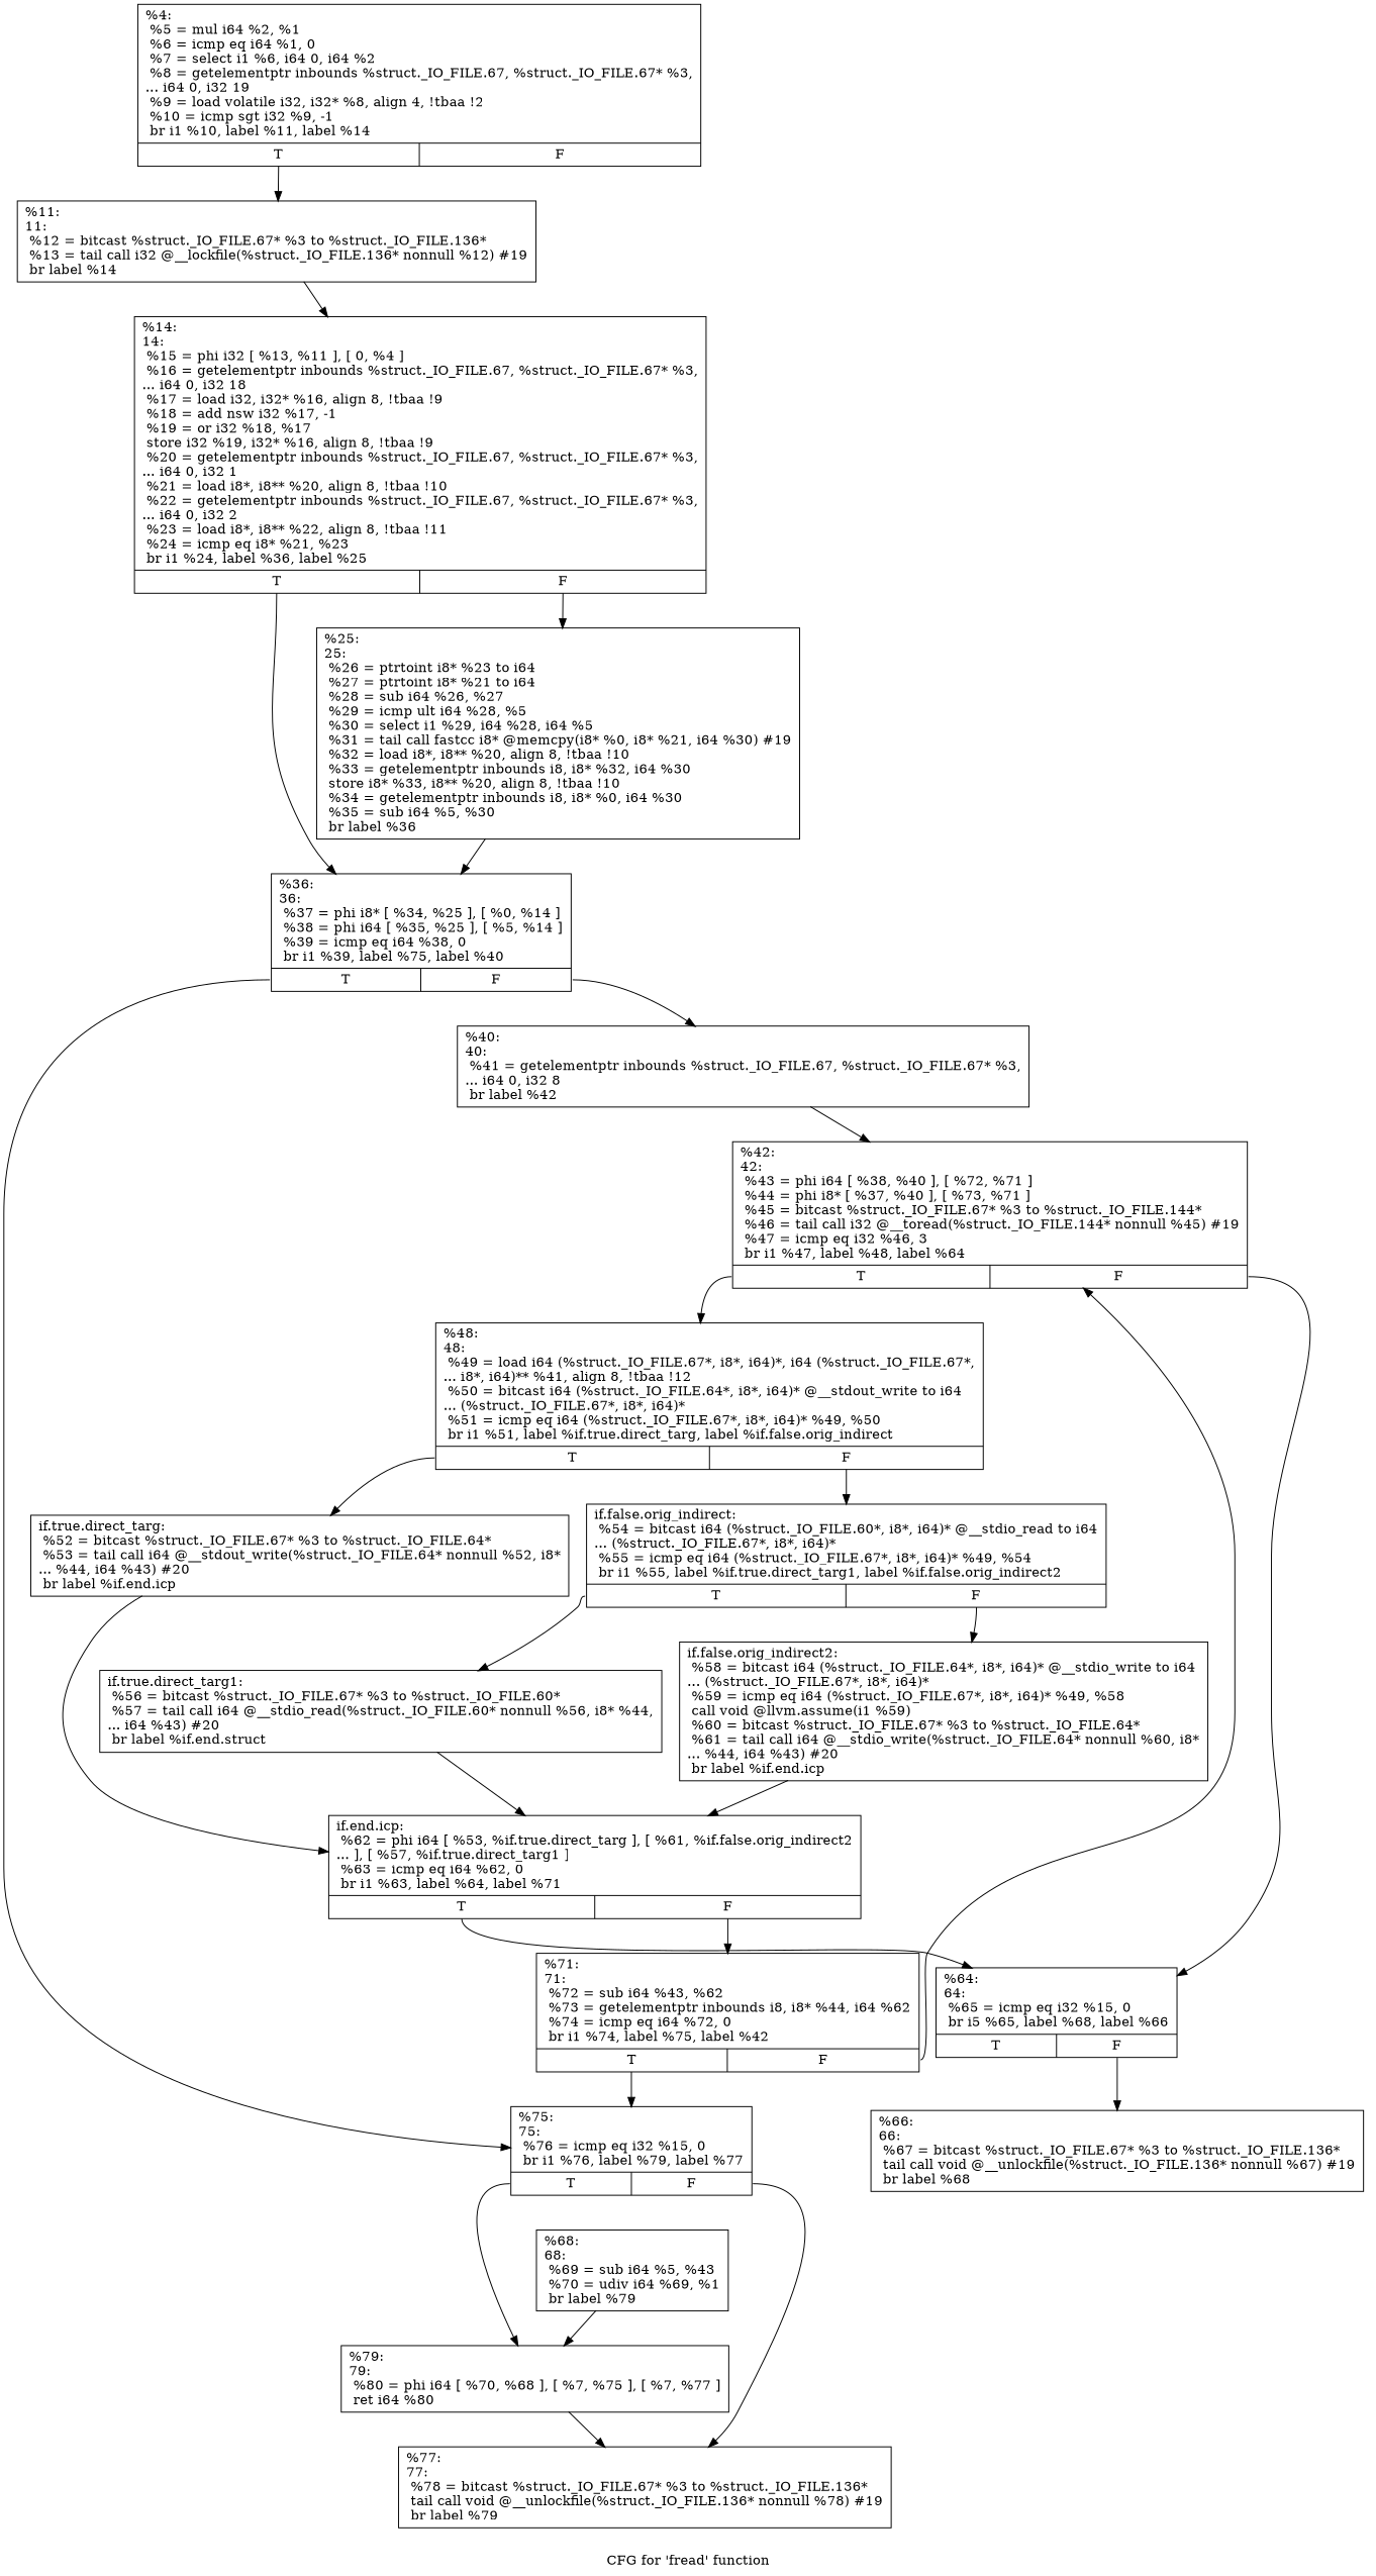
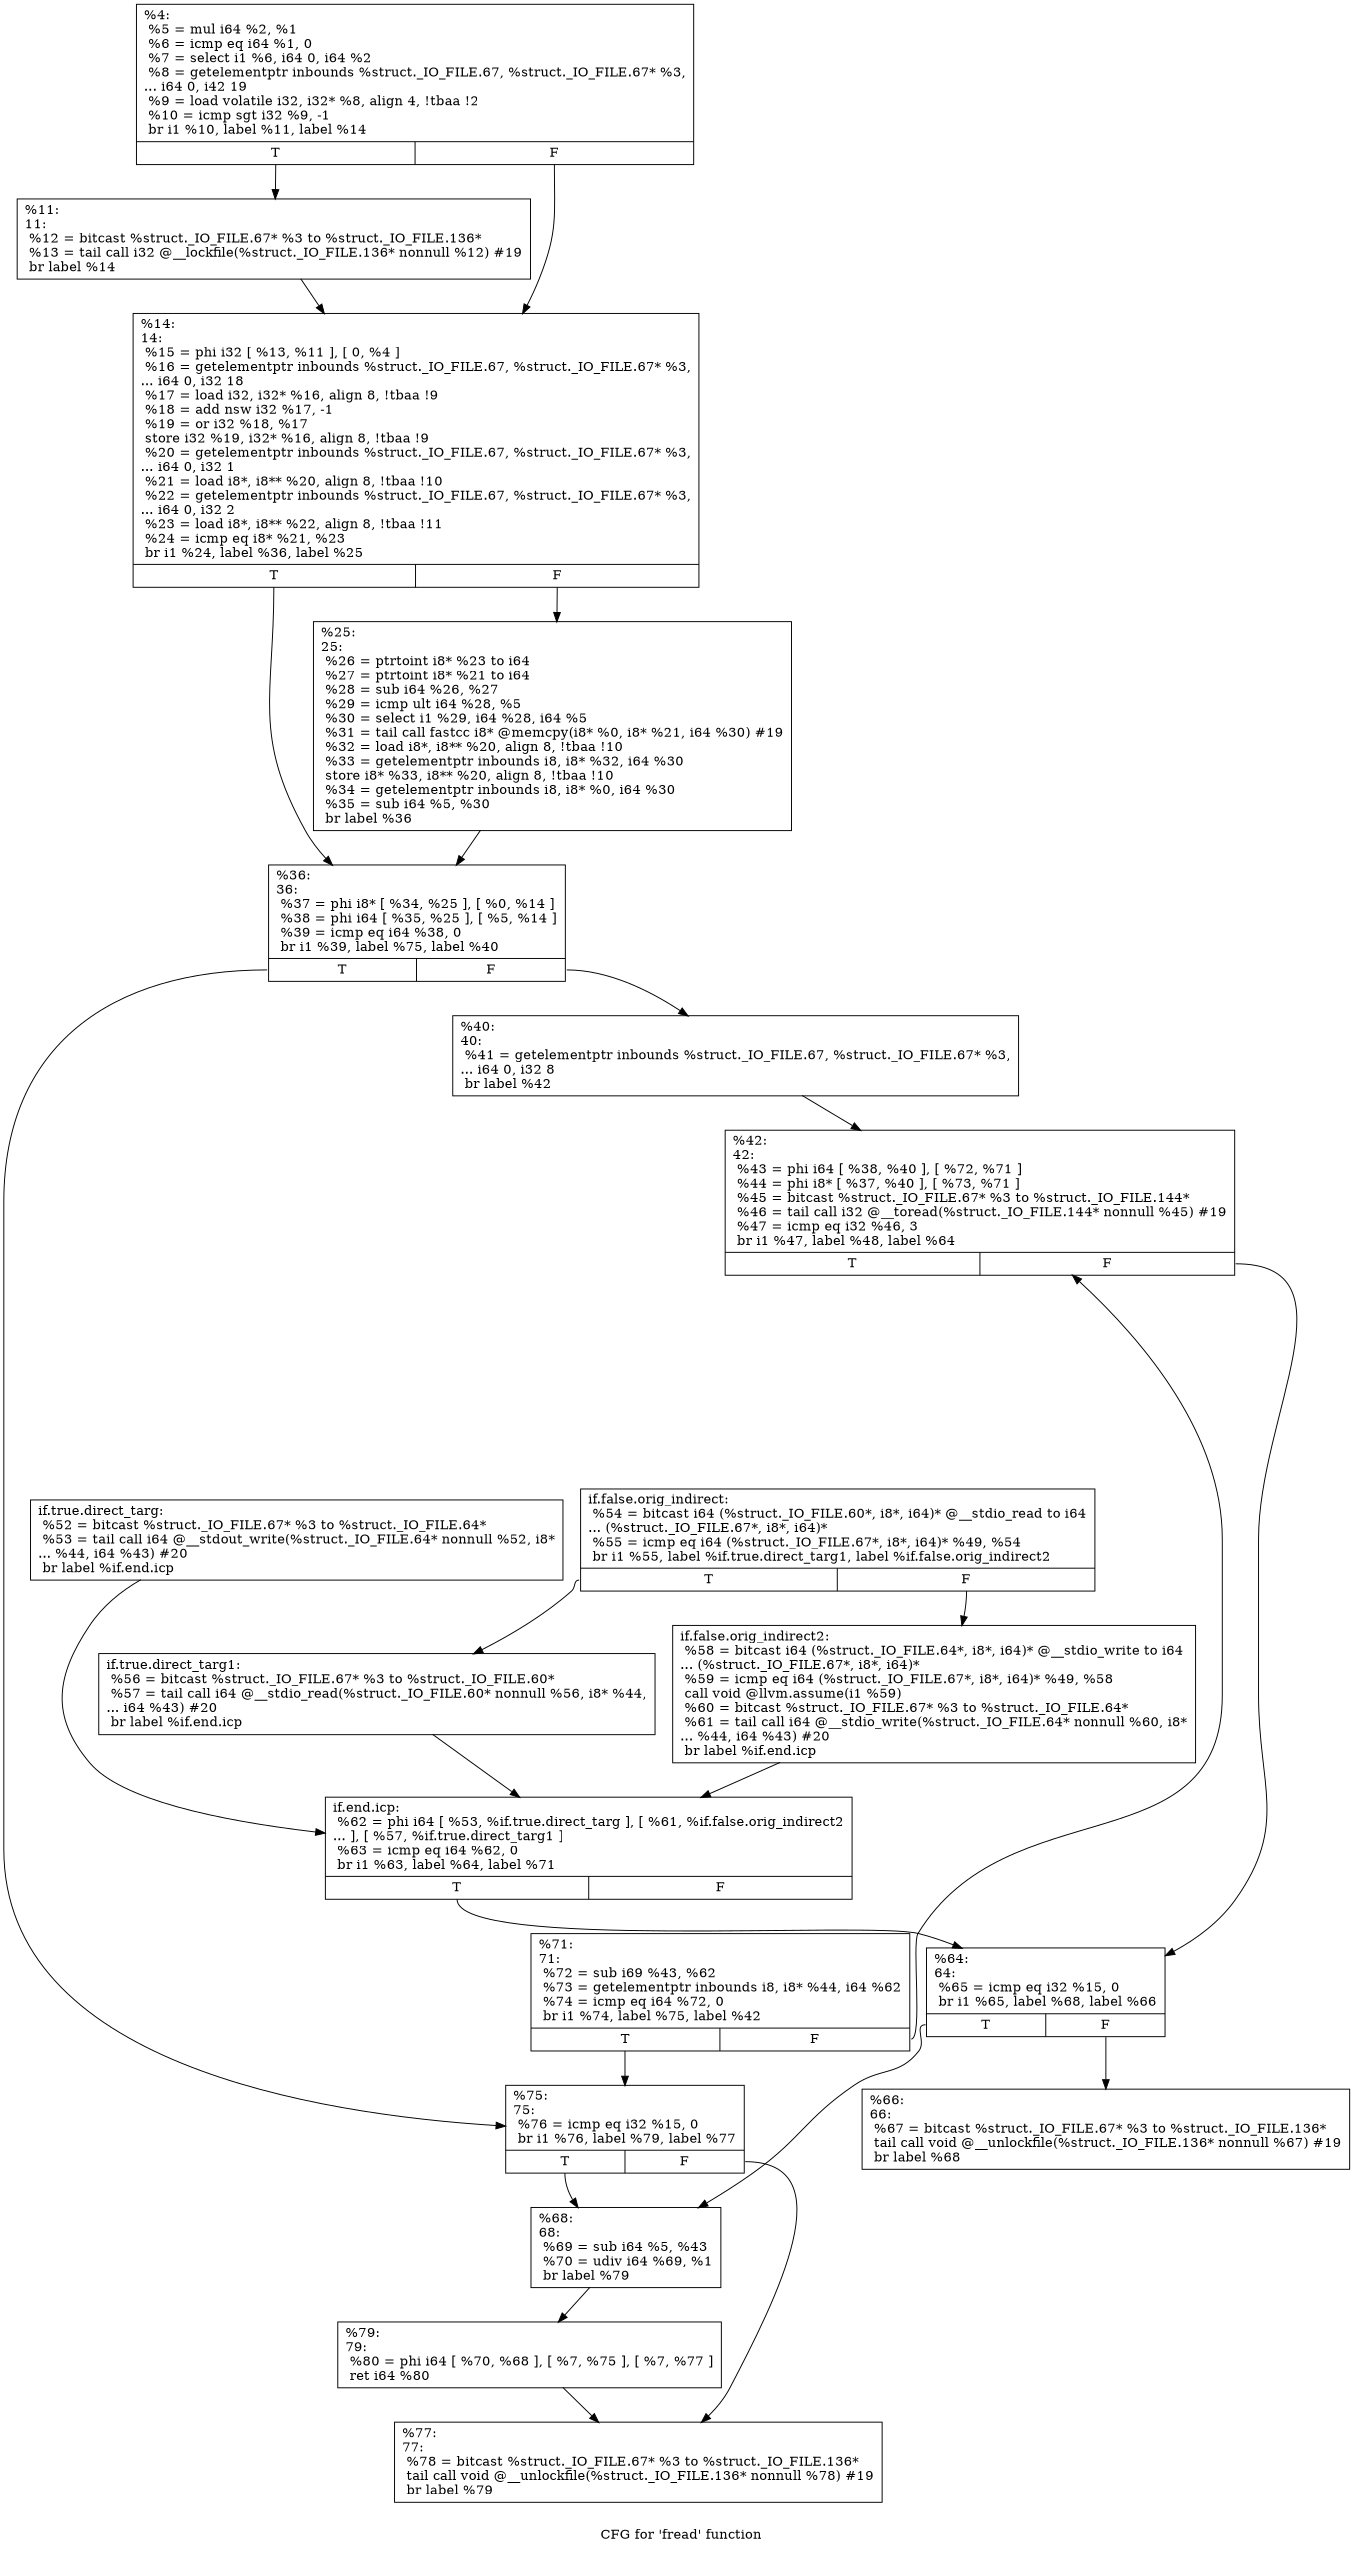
  digraph {
    label="CFG for 'fread' function"
    node [shape=record]
    edge [tailport=s0]
-   n1 [label="{%4:\l  %5 = mul i64 %2, %1\l  %6 = icmp eq i64 %1, 0\l  %7 = select i1 %6, i64 0, i64 %2\l  %8 = getelementptr inbounds %struct._IO_FILE.67, %struct._IO_FILE.67* %3,\l... i64 0, i32 19\l  %9 = load volatile i32, i32* %8, align 4, !tbaa !2\l  %10 = icmp sgt i32 %9, -1\l  br i1 %10, label %11, label %14\l|{<s0>T|<s1>F}}"]
+   n1 [label="{%4:\l  %5 = mul i64 %2, %1\l  %6 = icmp eq i64 %1, 0\l  %7 = select i1 %6, i64 0, i64 %2\l  %8 = getelementptr inbounds %struct._IO_FILE.67, %struct._IO_FILE.67* %3,\l... i64 0, i42 19\l  %9 = load volatile i32, i32* %8, align 4, !tbaa !2\l  %10 = icmp sgt i32 %9, -1\l  br i1 %10, label %11, label %14\l|{<s0>T|<s1>F}}"]
    n2 [label="{%11:\l11:                                               \l  %12 = bitcast %struct._IO_FILE.67* %3 to %struct._IO_FILE.136*\l  %13 = tail call i32 @__lockfile(%struct._IO_FILE.136* nonnull %12) #19\l  br label %14\l}"]
    n3 [label="{%14:\l14:                                               \l  %15 = phi i32 [ %13, %11 ], [ 0, %4 ]\l  %16 = getelementptr inbounds %struct._IO_FILE.67, %struct._IO_FILE.67* %3,\l... i64 0, i32 18\l  %17 = load i32, i32* %16, align 8, !tbaa !9\l  %18 = add nsw i32 %17, -1\l  %19 = or i32 %18, %17\l  store i32 %19, i32* %16, align 8, !tbaa !9\l  %20 = getelementptr inbounds %struct._IO_FILE.67, %struct._IO_FILE.67* %3,\l... i64 0, i32 1\l  %21 = load i8*, i8** %20, align 8, !tbaa !10\l  %22 = getelementptr inbounds %struct._IO_FILE.67, %struct._IO_FILE.67* %3,\l... i64 0, i32 2\l  %23 = load i8*, i8** %22, align 8, !tbaa !11\l  %24 = icmp eq i8* %21, %23\l  br i1 %24, label %36, label %25\l|{<s0>T|<s1>F}}"]
    n4 [label="{%36:\l36:                                               \l  %37 = phi i8* [ %34, %25 ], [ %0, %14 ]\l  %38 = phi i64 [ %35, %25 ], [ %5, %14 ]\l  %39 = icmp eq i64 %38, 0\l  br i1 %39, label %75, label %40\l|{<s0>T|<s1>F}}"]
    n5 [label="{%25:\l25:                                               \l  %26 = ptrtoint i8* %23 to i64\l  %27 = ptrtoint i8* %21 to i64\l  %28 = sub i64 %26, %27\l  %29 = icmp ult i64 %28, %5\l  %30 = select i1 %29, i64 %28, i64 %5\l  %31 = tail call fastcc i8* @memcpy(i8* %0, i8* %21, i64 %30) #19\l  %32 = load i8*, i8** %20, align 8, !tbaa !10\l  %33 = getelementptr inbounds i8, i8* %32, i64 %30\l  store i8* %33, i8** %20, align 8, !tbaa !10\l  %34 = getelementptr inbounds i8, i8* %0, i64 %30\l  %35 = sub i64 %5, %30\l  br label %36\l}"]
    n6 [label="{%75:\l75:                                               \l  %76 = icmp eq i32 %15, 0\l  br i1 %76, label %79, label %77\l|{<s0>T|<s1>F}}"]
    n7 [label="{%40:\l40:                                               \l  %41 = getelementptr inbounds %struct._IO_FILE.67, %struct._IO_FILE.67* %3,\l... i64 0, i32 8\l  br label %42\l}"]
    n8 [label="{%79:\l79:                                               \l  %80 = phi i64 [ %70, %68 ], [ %7, %75 ], [ %7, %77 ]\l  ret i64 %80\l}"]
    n9 [label="{%77:\l77:                                               \l  %78 = bitcast %struct._IO_FILE.67* %3 to %struct._IO_FILE.136*\l  tail call void @__unlockfile(%struct._IO_FILE.136* nonnull %78) #19\l  br label %79\l}"]
    n10 [label="{%42:\l42:                                               \l  %43 = phi i64 [ %38, %40 ], [ %72, %71 ]\l  %44 = phi i8* [ %37, %40 ], [ %73, %71 ]\l  %45 = bitcast %struct._IO_FILE.67* %3 to %struct._IO_FILE.144*\l  %46 = tail call i32 @__toread(%struct._IO_FILE.144* nonnull %45) #19\l  %47 = icmp eq i32 %46, 3\l  br i1 %47, label %48, label %64\l|{<s0>T|<s1>F}}"]
-   n11 [label="{%48:\l48:                                               \l  %49 = load i64 (%struct._IO_FILE.67*, i8*, i64)*, i64 (%struct._IO_FILE.67*,\l... i8*, i64)** %41, align 8, !tbaa !12\l  %50 = bitcast i64 (%struct._IO_FILE.64*, i8*, i64)* @__stdout_write to i64\l... (%struct._IO_FILE.67*, i8*, i64)*\l  %51 = icmp eq i64 (%struct._IO_FILE.67*, i8*, i64)* %49, %50\l  br i1 %51, label %if.true.direct_targ, label %if.false.orig_indirect\l|{<s0>T|<s1>F}}"]
-   n12 [label="{%64:\l64:                                               \l  %65 = icmp eq i32 %15, 0\l  br i5 %65, label %68, label %66\l|{<s0>T|<s1>F}}"]
+   n12 [label="{%64:\l64:                                               \l  %65 = icmp eq i32 %15, 0\l  br i1 %65, label %68, label %66\l|{<s0>T|<s1>F}}"]
    n13 [label="{if.true.direct_targ:                              \l  %52 = bitcast %struct._IO_FILE.67* %3 to %struct._IO_FILE.64*\l  %53 = tail call i64 @__stdout_write(%struct._IO_FILE.64* nonnull %52, i8*\l... %44, i64 %43) #20\l  br label %if.end.icp\l}"]
    n14 [label="{if.false.orig_indirect:                           \l  %54 = bitcast i64 (%struct._IO_FILE.60*, i8*, i64)* @__stdio_read to i64\l... (%struct._IO_FILE.67*, i8*, i64)*\l  %55 = icmp eq i64 (%struct._IO_FILE.67*, i8*, i64)* %49, %54\l  br i1 %55, label %if.true.direct_targ1, label %if.false.orig_indirect2\l|{<s0>T|<s1>F}}"]
    n15 [label="{%68:\l68:                                               \l  %69 = sub i64 %5, %43\l  %70 = udiv i64 %69, %1\l  br label %79\l}"]
    n16 [label="{%66:\l66:                                               \l  %67 = bitcast %struct._IO_FILE.67* %3 to %struct._IO_FILE.136*\l  tail call void @__unlockfile(%struct._IO_FILE.136* nonnull %67) #19\l  br label %68\l}"]
    n17 [label="{if.end.icp:                                       \l  %62 = phi i64 [ %53, %if.true.direct_targ ], [ %61, %if.false.orig_indirect2\l... ], [ %57, %if.true.direct_targ1 ]\l  %63 = icmp eq i64 %62, 0\l  br i1 %63, label %64, label %71\l|{<s0>T|<s1>F}}"]
-   n18 [label="{if.true.direct_targ1:                             \l  %56 = bitcast %struct._IO_FILE.67* %3 to %struct._IO_FILE.60*\l  %57 = tail call i64 @__stdio_read(%struct._IO_FILE.60* nonnull %56, i8* %44,\l... i64 %43) #20\l  br label %if.end.struct\l}"]
+   n18 [label="{if.true.direct_targ1:                             \l  %56 = bitcast %struct._IO_FILE.67* %3 to %struct._IO_FILE.60*\l  %57 = tail call i64 @__stdio_read(%struct._IO_FILE.60* nonnull %56, i8* %44,\l... i64 %43) #20\l  br label %if.end.icp\l}"]
    n19 [label="{if.false.orig_indirect2:                          \l  %58 = bitcast i64 (%struct._IO_FILE.64*, i8*, i64)* @__stdio_write to i64\l... (%struct._IO_FILE.67*, i8*, i64)*\l  %59 = icmp eq i64 (%struct._IO_FILE.67*, i8*, i64)* %49, %58\l  call void @llvm.assume(i1 %59)\l  %60 = bitcast %struct._IO_FILE.67* %3 to %struct._IO_FILE.64*\l  %61 = tail call i64 @__stdio_write(%struct._IO_FILE.64* nonnull %60, i8*\l... %44, i64 %43) #20\l  br label %if.end.icp\l}"]
-   n20 [label="{%71:\l71:                                               \l  %72 = sub i64 %43, %62\l  %73 = getelementptr inbounds i8, i8* %44, i64 %62\l  %74 = icmp eq i64 %72, 0\l  br i1 %74, label %75, label %42\l|{<s0>T|<s1>F}}"]
+   n20 [label="{%71:\l71:                                               \l  %72 = sub i69 %43, %62\l  %73 = getelementptr inbounds i8, i8* %44, i64 %62\l  %74 = icmp eq i64 %72, 0\l  br i1 %74, label %75, label %42\l|{<s0>T|<s1>F}}"]
    n1 -> n2
+   n1 -> n3 [tailport=s1]
    n2 -> n3
    n3 -> n4
    n3 -> n5 [tailport=s1]
    n4 -> n6
    n4 -> n7 [tailport=s1]
    n5 -> n4
-   n6 -> n8
+   n6 -> n15
    n6 -> n9 [tailport=s1]
    n7 -> n10
    n8 -> n9
-   n10 -> n11
    n10 -> n12 [tailport=s1]
-   n11 -> n13
-   n11 -> n14 [tailport=s1]
+   n12 -> n15
    n12 -> n16 [tailport=s1]
    n13 -> n17
    n14 -> n18
    n14 -> n19 [tailport=s1]
    n15 -> n8
    n17 -> n12
-   n17 -> n20 [tailport=s1]
    n18 -> n17
    n19 -> n17
    n20 -> n6
    n20 -> n10 [tailport=s1]
  }
